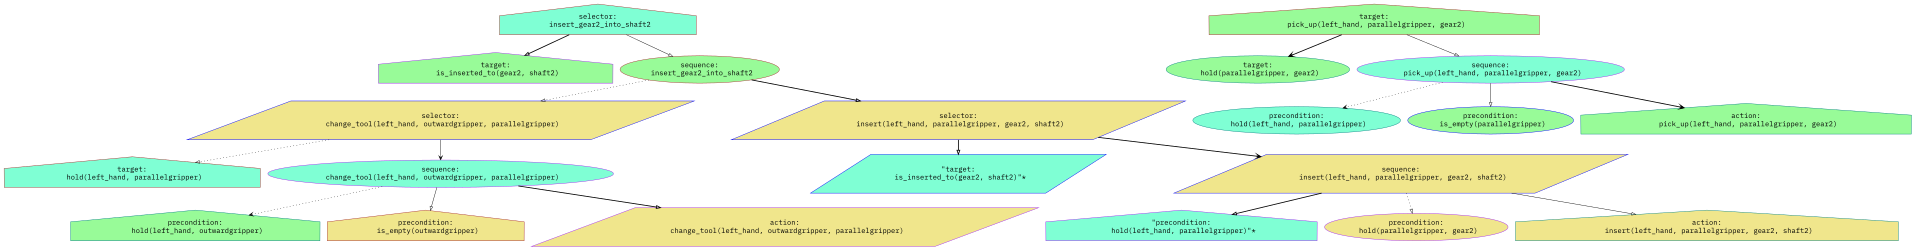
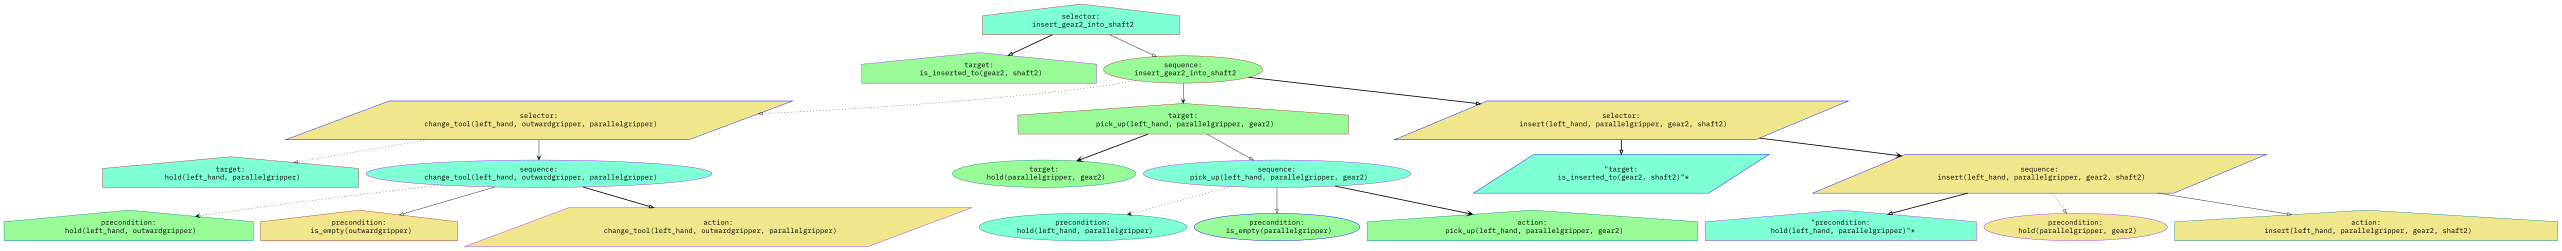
  digraph {
    fontname="IBM Plex Mono"
    ordering=out
    node [color=purple fillcolor=aquamarine fontcolor=black fontname="IBM Plex Mono" fontsize=18 shape=house style=filled]
    edge [arrowhead=onormal fontname="IBM Plex Mono" style=bold]
    n1 [color=brown label="selector:\n insert_gear2_into_shaft2"]
    n2 [fillcolor=palegreen label="target:\n is_inserted_to(gear2, shaft2)"]
    n3 [color=brown fillcolor=palegreen label="sequence:\n insert_gear2_into_shaft2" shape=ellipse]
    n4 [color=blue fillcolor=khaki label="selector:\n change_tool(left_hand, outwardgripper, parallelgripper)" shape=parallelogram]
    n5 [color=brown fillcolor=palegreen label="target:\n pick_up(left_hand, parallelgripper, gear2)"]
    n6 [color=blue fillcolor=khaki label="selector:\n insert(left_hand, parallelgripper, gear2, shaft2)" shape=parallelogram]
    n7 [color=brown label="target:\n hold(left_hand, parallelgripper)"]
    n8 [label="sequence:\n change_tool(left_hand, outwardgripper, parallelgripper)" shape=ellipse]
    n9 [color=teal fillcolor=palegreen label="target:\n hold(parallelgripper, gear2)" shape=ellipse]
    n10 [label="sequence:\n pick_up(left_hand, parallelgripper, gear2)" shape=ellipse]
    n11 [color=blue label="\"target:\n is_inserted_to(gear2, shaft2)\"*" shape=parallelogram]
    n12 [color=blue fillcolor=khaki label="sequence:\n insert(left_hand, parallelgripper, gear2, shaft2)" shape=parallelogram]
    n13 [color=teal fillcolor=palegreen label="precondition:\n hold(left_hand, outwardgripper)"]
    n14 [color=brown fillcolor=khaki label="precondition:\n is_empty(outwardgripper)"]
    n15 [fillcolor=khaki label="action:\n change_tool(left_hand, outwardgripper, parallelgripper)" shape=parallelogram]
    n16 [color=teal label="precondition:\n hold(left_hand, parallelgripper)" shape=ellipse]
    n17 [color=blue fillcolor=palegreen label="precondition:\n is_empty(parallelgripper)" shape=ellipse]
    n18 [color=teal fillcolor=palegreen label="action:\n pick_up(left_hand, parallelgripper, gear2)"]
    n19 [label="\"precondition:\n hold(left_hand, parallelgripper)\"*"]
    n20 [fillcolor=khaki label="precondition:\n hold(parallelgripper, gear2)" shape=ellipse]
    n21 [color=teal fillcolor=khaki label="action:\n insert(left_hand, parallelgripper, gear2, shaft2)"]
    n1 -> n2
    n1 -> n3 [style=solid]
    n3 -> n4 [style=dotted]
+   n3 -> n5 [arrowhead=vee style=solid]
    n3 -> n6
    n4 -> n7 [style=dotted]
    n4 -> n8 [arrowhead=vee style=solid]
    n5 -> n9 [arrowhead=vee]
    n5 -> n10 [style=solid]
    n6 -> n11
    n6 -> n12 [arrowhead=vee]
    n8 -> n13 [arrowhead=vee style=dotted]
    n8 -> n14 [style=solid]
    n8 -> n15
    n10 -> n16 [arrowhead=vee style=dotted]
    n10 -> n17 [style=solid]
    n10 -> n18 [arrowhead=vee]
    n12 -> n19
    n12 -> n20 [style=dotted]
    n12 -> n21 [style=solid]
  }
